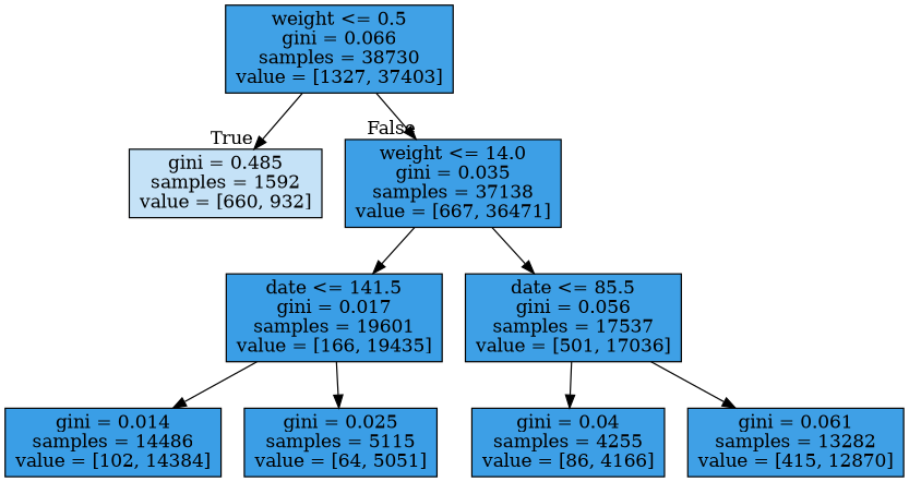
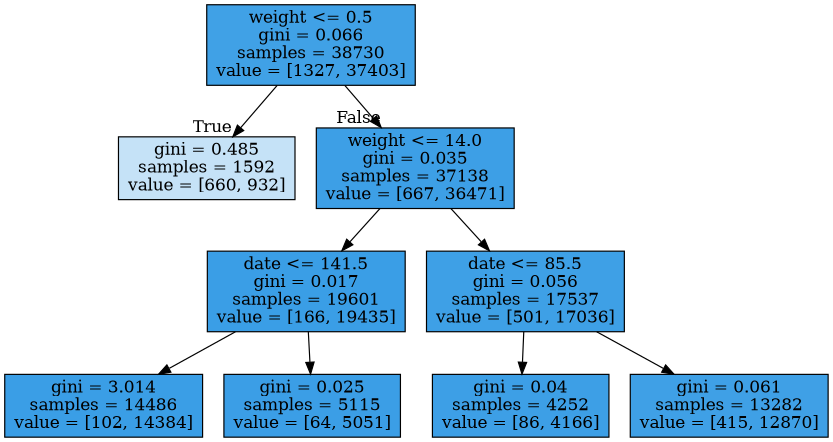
  digraph {
    node [color=black fillcolor="#399de5fa" shape=box style=filled]
    n1 [fillcolor="#399de5f6" label="weight <= 0.5\ngini = 0.066\nsamples = 38730\nvalue = [1327, 37403]"]
    n2 [fillcolor="#399de54a" label="gini = 0.485\nsamples = 1592\nvalue = [660, 932]"]
    n3 [label="weight <= 14.0\ngini = 0.035\nsamples = 37138\nvalue = [667, 36471]"]
    n4 [fillcolor="#399de5fd" label="date <= 141.5\ngini = 0.017\nsamples = 19601\nvalue = [166, 19435]"]
    n5 [fillcolor="#399de5f8" label="date <= 85.5\ngini = 0.056\nsamples = 17537\nvalue = [501, 17036]"]
-   n6 [fillcolor="#399de5fd" label="gini = 0.014\nsamples = 14486\nvalue = [102, 14384]"]
+   n6 [fillcolor="#399de5fd" label="gini = 3.014\nsamples = 14486\nvalue = [102, 14384]"]
    n7 [fillcolor="#399de5fc" label="gini = 0.025\nsamples = 5115\nvalue = [64, 5051]"]
-   n8 [label="gini = 0.04\nsamples = 4255\nvalue = [86, 4166]"]
+   n8 [label="gini = 0.04\nsamples = 4252\nvalue = [86, 4166]"]
    n9 [fillcolor="#399de5f7" label="gini = 0.061\nsamples = 13282\nvalue = [415, 12870]"]
    n1 -> n2 [headlabel=True labelangle=45 labeldistance=2.5]
    n1 -> n3 [headlabel=False labelangle=-45 labeldistance=2.5]
    n3 -> n4
    n3 -> n5
    n4 -> n6
    n4 -> n7
    n5 -> n8
    n5 -> n9
  }
